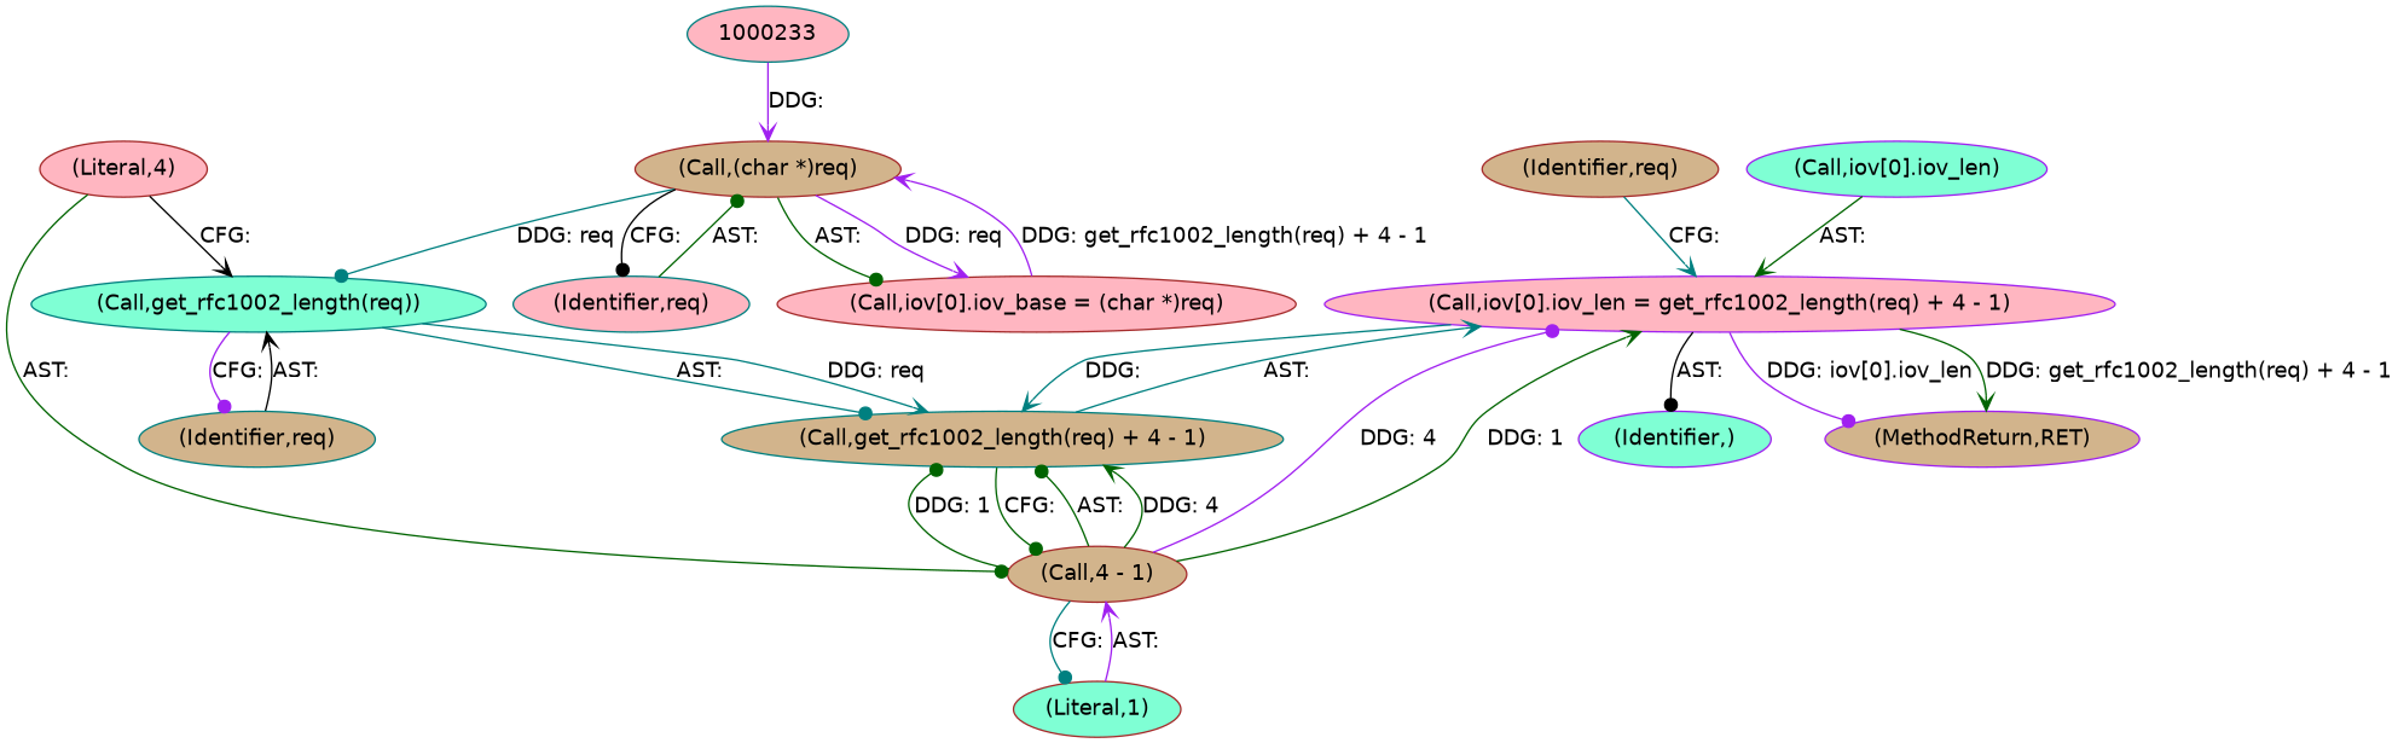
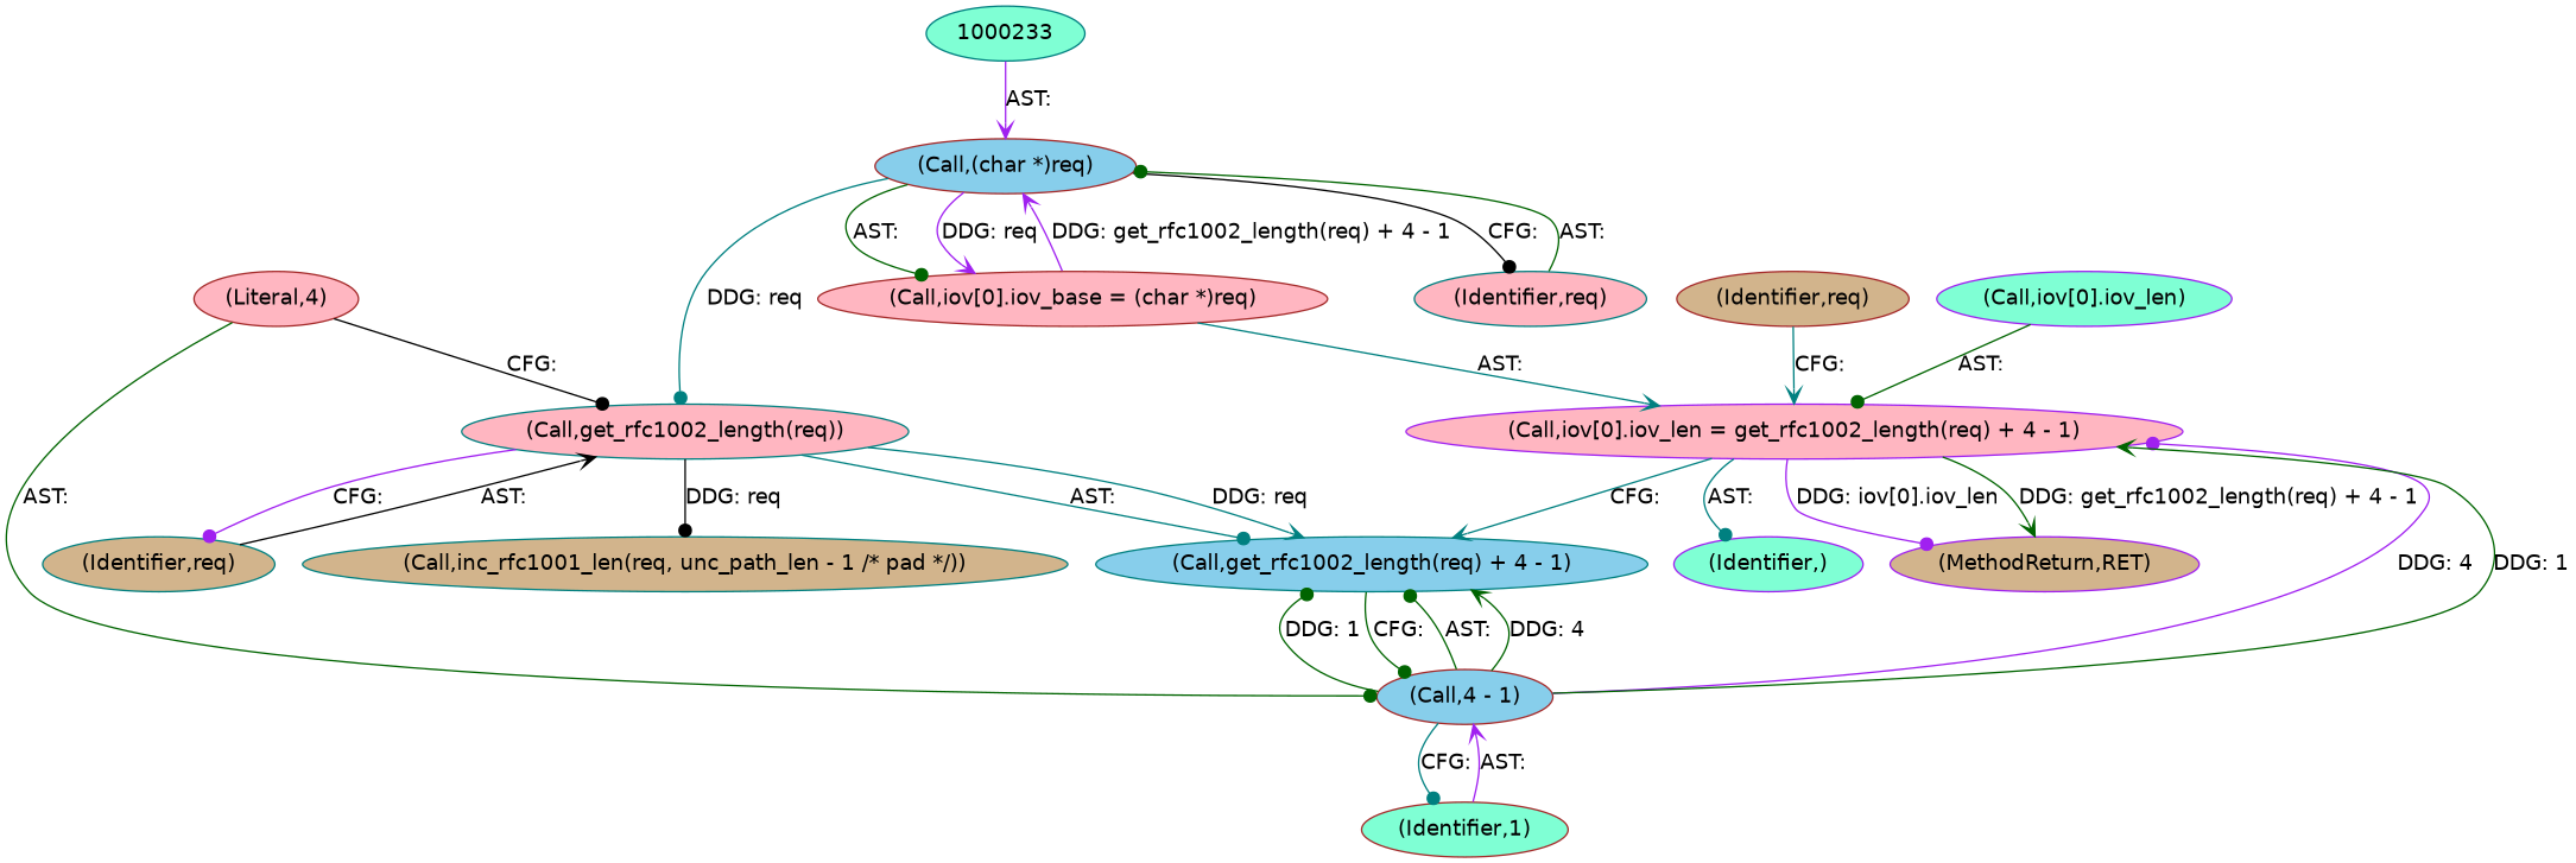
  digraph {
    fontname="DejaVu Sans"
    node [color=teal fillcolor=lightpink fontname="DejaVu Sans" style=filled]
    edge [arrowhead=dot color=darkgreen fontname="DejaVu Sans"]
    n1 [color=purple label="(Call,iov[0].iov_len = get_rfc1002_length(req) + 4 - 1)"]
    n2 [color=purple fillcolor=aquamarine label="(Identifier,)"]
-   n3 [fillcolor=tan label="(Call,get_rfc1002_length(req) + 4 - 1)"]
+   n3 [fillcolor=skyblue label="(Call,get_rfc1002_length(req) + 4 - 1)"]
    n4 [color=purple fillcolor=tan label="(MethodReturn,RET)"]
-   n5 [color=brown fillcolor=tan label="(Call,4 - 1)"]
-   n6 [fillcolor=aquamarine label="(Call,get_rfc1002_length(req))"]
+   n5 [color=brown fillcolor=skyblue label="(Call,4 - 1)"]
+   n6 [label="(Call,get_rfc1002_length(req))"]
    n7 [fillcolor=tan label="(Identifier,req)"]
-   n9 [color=brown fillcolor=tan label="(Call,(char *)req)"]
+   n8 [fillcolor=tan label="(Call,inc_rfc1001_len(req, unc_path_len - 1 /* pad */))"]
+   n9 [color=brown fillcolor=skyblue label="(Call,(char *)req)"]
    n10 [color=brown label="(Call,iov[0].iov_base = (char *)req)"]
    n11 [label="(Identifier,req)"]
-   n12 [color=brown fillcolor=aquamarine label="(Literal,1)"]
+   n12 [color=brown fillcolor=aquamarine label="(Identifier,1)"]
    n13 [color=brown label="(Literal,4)"]
    n14 [color=brown fillcolor=tan label="(Identifier,req)"]
    n15 [color=purple fillcolor=aquamarine label="(Call,iov[0].iov_len)"]
-   1000233
-   n1 -> n2 [color=black label="AST: "]
-   n1 -> n3 [arrowhead=vee color=teal label="DDG: "]
+   1000233 [fillcolor=aquamarine]
+   n1 -> n2 [color=teal label="AST: "]
+   n1 -> n3 [arrowhead=vee color=teal label="CFG: "]
    n1 -> n4 [color=purple label="DDG: iov[0].iov_len"]
    n1 -> n4 [arrowhead=vee label="DDG: get_rfc1002_length(req) + 4 - 1"]
-   n3 -> n1 [arrowhead=vee color=teal label="AST: "]
+   n10 -> n1 [arrowhead=vee color=teal label="AST: "]
    n3 -> n5 [label="CFG: "]
    n5 -> n1 [color=purple label="DDG: 4"]
    n5 -> n1 [arrowhead=vee label="DDG: 1"]
    n5 -> n3 [label="AST: "]
    n5 -> n3 [arrowhead=vee label="DDG: 4"]
    n5 -> n3 [label="DDG: 1"]
    n5 -> n12 [color=teal label="CFG: "]
    n6 -> n3 [color=teal label="AST: "]
    n6 -> n3 [arrowhead=vee color=teal label="DDG: req"]
    n6 -> n7 [color=purple label="CFG: "]
+   n6 -> n8 [color=black label="DDG: req"]
    n7 -> n6 [arrowhead=vee color=black label="AST: "]
    n9 -> n6 [color=teal label="DDG: req"]
    n9 -> n10 [label="AST: "]
    n9 -> n10 [arrowhead=vee color=purple label="DDG: req"]
    n9 -> n11 [color=black label="CFG: "]
    n10 -> n9 [arrowhead=vee color=purple label="DDG: get_rfc1002_length(req) + 4 - 1"]
    n11 -> n9 [label="AST: "]
    n12 -> n5 [arrowhead=vee color=purple label="AST: "]
    n13 -> n5 [label="AST: "]
-   n13 -> n6 [arrowhead=vee color=black label="CFG: "]
+   n13 -> n6 [color=black label="CFG: "]
    n14 -> n1 [arrowhead=vee color=teal label="CFG: "]
-   n15 -> n1 [arrowhead=vee label="AST: "]
-   1000233 -> n9 [arrowhead=vee color=purple label="DDG: "]
+   n15 -> n1 [label="AST: "]
+   1000233 -> n9 [arrowhead=vee color=purple label="AST: "]
  }
